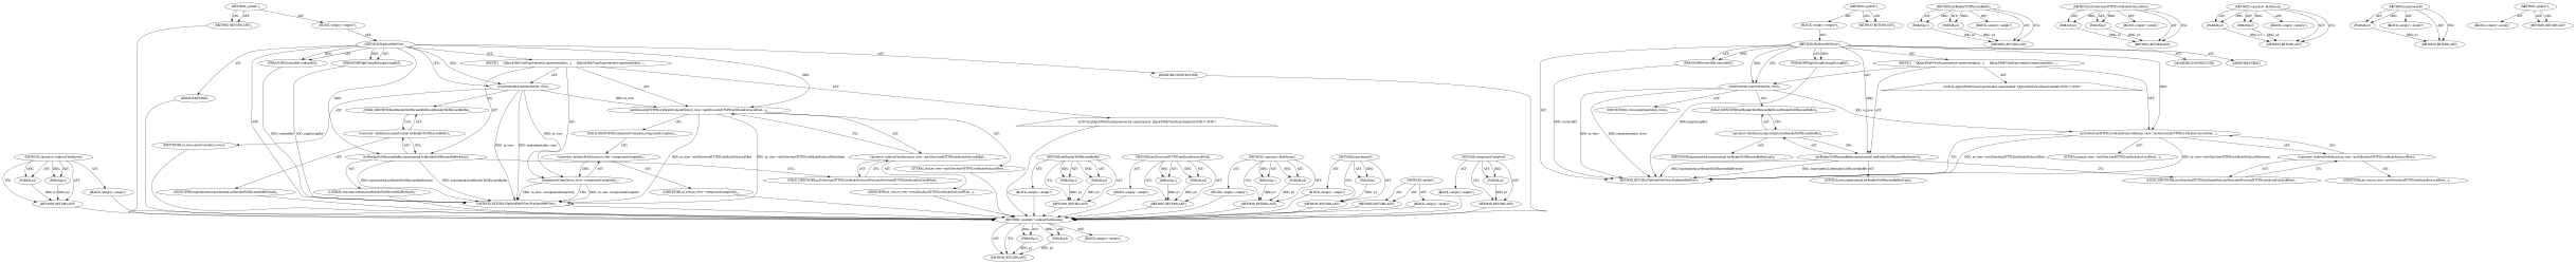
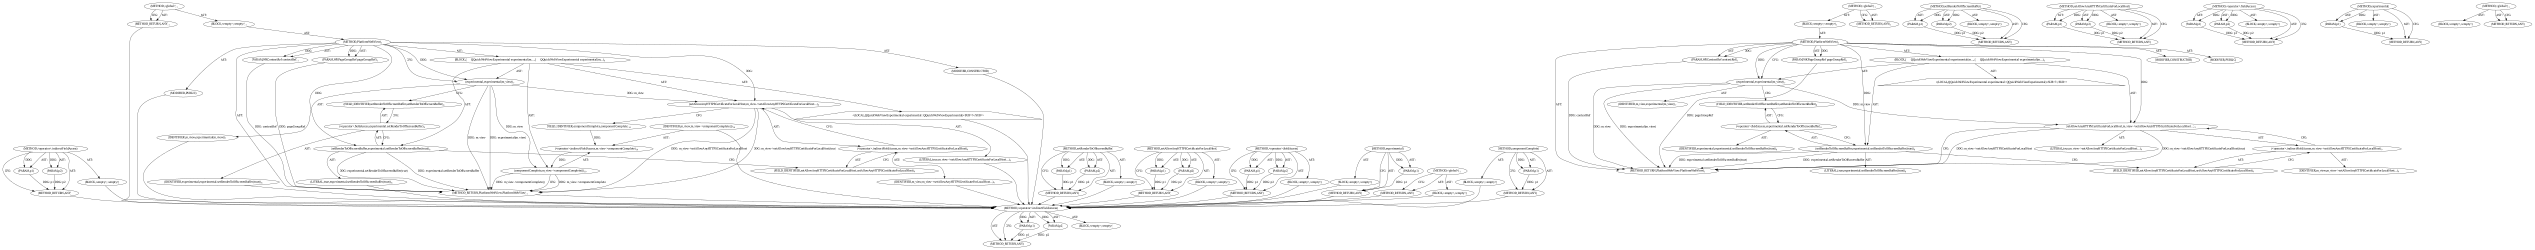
  digraph {
    fontname="PT Serif"
    node [fontname="PT Serif"]
    edge [fontname="PT Serif"]
    n1 [label=<(METHOD,&lt;operator&gt;.indirectFieldAccess)>]
    n2 [label=<(PARAM,p1)>]
    n3 [label=<(PARAM,p2)>]
    n4 [label=<(BLOCK,&lt;empty&gt;,&lt;empty&gt;)>]
    n5 [label=<(METHOD_RETURN,ANY)>]
    n6 [label=<(METHOD,&lt;global&gt;)<SUB>1</SUB>>]
    n7 [label=<(BLOCK,&lt;empty&gt;,&lt;empty&gt;)<SUB>1</SUB>>]
    n8 [label=<(METHOD_RETURN,ANY)<SUB>1</SUB>>]
    n9 [label=<(METHOD,PlatformWebView)<SUB>1</SUB>>]
    n10 [label=<(PARAM,WKContextRef contextRef)<SUB>1</SUB>>]
    n11 [label=<(PARAM,WKPageGroupRef pageGroupRef)<SUB>1</SUB>>]
    n12 [label=<(BLOCK,{      QQuickWebViewExperimental experimental(m...,{      QQuickWebViewExperimental experimental(m...)<SUB>6</SUB>>]
    n13 [label=<(experimental,experimental(m_view))<SUB>7</SUB>>]
    n14 [label=<(setRenderToOffscreenBuffer,experimental.setRenderToOffscreenBuffer(true))<SUB>8</SUB>>]
    n15 [label=<(setAllowAnyHTTPSCertificateForLocalHost,m_view-&gt;setAllowAnyHTTPSCertificateForLocalHost...)<SUB>9</SUB>>]
    n16 [label=<(MODIFIER,CONSTRUCTOR)>]
    n17 [label=<(MODIFIER,PUBLIC)>]
    n18 [label=<(METHOD_RETURN,PlatformWebView.PlatformWebView)<SUB>1</SUB>>]
    n19 [label="<(LOCAL,QQuickWebViewExperimental experimental: QQuickWebViewExperimental)<SUB>7</SUB>>" shape=trapezium]
    n20 [label=<(IDENTIFIER,m_view,experimental(m_view))<SUB>7</SUB>>]
    n21 [label=<(FIELD_IDENTIFIER,setRenderToOffscreenBuffer,setRenderToOffscreenBuffer)<SUB>8</SUB>>]
    n22 [label=<(&lt;operator&gt;.fieldAccess,experimental.setRenderToOffscreenBuffer)<SUB>8</SUB>>]
    n23 [label=<(LITERAL,true,experimental.setRenderToOffscreenBuffer(true))<SUB>8</SUB>>]
    n24 [label=<(FIELD_IDENTIFIER,setAllowAnyHTTPSCertificateForLocalHost,setAllowAnyHTTPSCertificateForLocalHost)<SUB>9</SUB>>]
    n25 [label=<(&lt;operator&gt;.indirectFieldAccess,m_view-&gt;setAllowAnyHTTPSCertificateForLocalHost)<SUB>9</SUB>>]
    n26 [label=<(LITERAL,true,m_view-&gt;setAllowAnyHTTPSCertificateForLocalHost...)<SUB>9</SUB>>]
    n27 [label=<(IDENTIFIER,experimental,experimental.setRenderToOffscreenBuffer(true))<SUB>8</SUB>>]
    n28 [label=<(IDENTIFIER,m_view,m_view-&gt;setAllowAnyHTTPSCertificateForLocalHost...)<SUB>9</SUB>>]
    n29 [label=<(METHOD,setRenderToOffscreenBuffer)>]
    n30 [label=<(PARAM,p1)>]
    n31 [label=<(PARAM,p2)>]
    n32 [label=<(BLOCK,&lt;empty&gt;,&lt;empty&gt;)>]
    n33 [label=<(METHOD_RETURN,ANY)>]
    n34 [label=<(METHOD,setAllowAnyHTTPSCertificateForLocalHost)>]
    n35 [label=<(PARAM,p1)>]
    n36 [label=<(PARAM,p2)>]
    n37 [label=<(BLOCK,&lt;empty&gt;,&lt;empty&gt;)>]
    n38 [label=<(METHOD_RETURN,ANY)>]
    n39 [label=<(METHOD,&lt;operator&gt;.fieldAccess)>]
    n40 [label=<(PARAM,p1)>]
    n41 [label=<(PARAM,p2)>]
    n42 [label=<(BLOCK,&lt;empty&gt;,&lt;empty&gt;)>]
    n43 [label=<(METHOD_RETURN,ANY)>]
    n44 [label=<(METHOD,experimental)>]
    n45 [label=<(PARAM,p1)>]
    n46 [label=<(BLOCK,&lt;empty&gt;,&lt;empty&gt;)>]
    n47 [label=<(METHOD_RETURN,ANY)>]
    n48 [label=<(METHOD,&lt;global&gt;)<SUB>1</SUB>>]
    n49 [label=<(BLOCK,&lt;empty&gt;,&lt;empty&gt;)>]
    n50 [label=<(METHOD_RETURN,ANY)>]
    n51 [label=<(METHOD,&lt;operator&gt;.indirectFieldAccess)>]
    n52 [label=<(PARAM,p1)>]
    n53 [label=<(PARAM,p2)>]
    n54 [label=<(BLOCK,&lt;empty&gt;,&lt;empty&gt;)>]
    n55 [label=<(METHOD_RETURN,ANY)>]
    n56 [label=<(METHOD,&lt;global&gt;)<SUB>1</SUB>>]
    n57 [label=<(BLOCK,&lt;empty&gt;,&lt;empty&gt;)<SUB>1</SUB>>]
    n58 [label=<(METHOD_RETURN,ANY)<SUB>1</SUB>>]
    n59 [label=<(METHOD,PlatformWebView)<SUB>1</SUB>>]
    n60 [label=<(PARAM,WKContextRef contextRef)<SUB>1</SUB>>]
    n61 [label=<(PARAM,WKPageGroupRef pageGroupRef)<SUB>1</SUB>>]
    n62 [label=<(BLOCK,{      QQuickWebViewExperimental experimental(m...,{      QQuickWebViewExperimental experimental(m...)<SUB>6</SUB>>]
    n63 [label=<(experimental,experimental(m_view))<SUB>7</SUB>>]
    n64 [label=<(setRenderToOffscreenBuffer,experimental.setRenderToOffscreenBuffer(true))<SUB>8</SUB>>]
    n65 [label=<(setAllowAnyHTTPSCertificateForLocalHost,m_view-&gt;setAllowAnyHTTPSCertificateForLocalHost...)<SUB>9</SUB>>]
    n66 [label=<(MODIFIER,CONSTRUCTOR)>]
    n67 [label=<(MODIFIER,PUBLIC)>]
    n68 [label=<(METHOD_RETURN,PlatformWebView.PlatformWebView)<SUB>1</SUB>>]
    n69 [label="<(LOCAL,QQuickWebViewExperimental experimental: QQuickWebViewExperimental)<SUB>7</SUB>>" shape=trapezium]
    n70 [label=<(componentComplete,m_view-&gt;componentComplete())<SUB>10</SUB>>]
    n71 [label=<(IDENTIFIER,m_view,experimental(m_view))<SUB>7</SUB>>]
    n72 [label=<(FIELD_IDENTIFIER,setRenderToOffscreenBuffer,setRenderToOffscreenBuffer)<SUB>8</SUB>>]
    n73 [label=<(&lt;operator&gt;.fieldAccess,experimental.setRenderToOffscreenBuffer)<SUB>8</SUB>>]
    n74 [label=<(LITERAL,true,experimental.setRenderToOffscreenBuffer(true))<SUB>8</SUB>>]
    n75 [label=<(FIELD_IDENTIFIER,setAllowAnyHTTPSCertificateForLocalHost,setAllowAnyHTTPSCertificateForLocalHost)<SUB>9</SUB>>]
    n76 [label=<(&lt;operator&gt;.indirectFieldAccess,m_view-&gt;setAllowAnyHTTPSCertificateForLocalHost)<SUB>9</SUB>>]
    n77 [label=<(LITERAL,true,m_view-&gt;setAllowAnyHTTPSCertificateForLocalHost...)<SUB>9</SUB>>]
    n78 [label=<(FIELD_IDENTIFIER,componentComplete,componentComplete)<SUB>10</SUB>>]
    n79 [label=<(&lt;operator&gt;.indirectFieldAccess,m_view-&gt;componentComplete)<SUB>10</SUB>>]
    n80 [label=<(IDENTIFIER,experimental,experimental.setRenderToOffscreenBuffer(true))<SUB>8</SUB>>]
    n81 [label=<(IDENTIFIER,m_view,m_view-&gt;setAllowAnyHTTPSCertificateForLocalHost...)<SUB>9</SUB>>]
    n82 [label=<(IDENTIFIER,m_view,m_view-&gt;componentComplete())<SUB>10</SUB>>]
    n83 [label=<(METHOD,setRenderToOffscreenBuffer)>]
    n84 [label=<(PARAM,p1)>]
    n85 [label=<(PARAM,p2)>]
    n86 [label=<(BLOCK,&lt;empty&gt;,&lt;empty&gt;)>]
    n87 [label=<(METHOD_RETURN,ANY)>]
    n88 [label=<(METHOD,setAllowAnyHTTPSCertificateForLocalHost)>]
    n89 [label=<(PARAM,p1)>]
    n90 [label=<(PARAM,p2)>]
    n91 [label=<(BLOCK,&lt;empty&gt;,&lt;empty&gt;)>]
    n92 [label=<(METHOD_RETURN,ANY)>]
    n93 [label=<(METHOD,&lt;operator&gt;.fieldAccess)>]
    n94 [label=<(PARAM,p1)>]
    n95 [label=<(PARAM,p2)>]
    n96 [label=<(BLOCK,&lt;empty&gt;,&lt;empty&gt;)>]
    n97 [label=<(METHOD_RETURN,ANY)>]
    n98 [label=<(METHOD,experimental)>]
    n99 [label=<(PARAM,p1)>]
    n100 [label=<(BLOCK,&lt;empty&gt;,&lt;empty&gt;)>]
    n101 [label=<(METHOD_RETURN,ANY)>]
    n102 [label=<(METHOD,&lt;global&gt;)<SUB>1</SUB>>]
    n103 [label=<(BLOCK,&lt;empty&gt;,&lt;empty&gt;)>]
    n104 [label=<(METHOD_RETURN,ANY)>]
    n105 [label=<(METHOD,componentComplete)>]
    n106 [label=<(PARAM,p1)>]
    n107 [label=<(BLOCK,&lt;empty&gt;,&lt;empty&gt;)>]
    n108 [label=<(METHOD_RETURN,ANY)>]
    n1 -> n2 [label="AST: "]
    n1 -> n2 [label="DDG: "]
    n1 -> n3 [label="AST: "]
    n1 -> n3 [label="DDG: "]
    n1 -> n4 [label="AST: "]
    n1 -> n5 [label="AST: "]
    n1 -> n5 [label="CFG: "]
    n2 -> n5 [label="DDG: p1"]
    n3 -> n5 [label="DDG: p2"]
    n6 -> n7 [label="AST: "]
    n6 -> n8 [label="AST: "]
    n6 -> n8 [label="CFG: "]
    n7 -> n9 [label="AST: "]
    n9 -> n10 [label="AST: "]
    n9 -> n10 [label="DDG: "]
    n9 -> n11 [label="AST: "]
    n9 -> n11 [label="DDG: "]
    n9 -> n12 [label="AST: "]
    n9 -> n13 [label="CFG: "]
    n9 -> n13 [label="DDG: "]
    n9 -> n14 [label="DDG: "]
    n9 -> n15 [label="DDG: "]
    n9 -> n16 [label="AST: "]
    n9 -> n17 [label="AST: "]
    n9 -> n18 [label="AST: "]
    n10 -> n18 [label="DDG: contextRef"]
    n11 -> n18 [label="DDG: pageGroupRef"]
    n12 -> n13 [label="AST: "]
    n12 -> n14 [label="AST: "]
    n12 -> n15 [label="AST: "]
    n12 -> n19 [label="AST: "]
    n13 -> n15 [label="DDG: m_view"]
    n13 -> n18 [label="DDG: m_view"]
    n13 -> n18 [label="DDG: experimental(m_view)"]
    n13 -> n20 [label="AST: "]
    n13 -> n21 [label="CFG: "]
    n14 -> n18 [label="DDG: experimental.setRenderToOffscreenBuffer"]
    n14 -> n18 [label="DDG: experimental.setRenderToOffscreenBuffer(true)"]
    n14 -> n22 [label="AST: "]
    n14 -> n23 [label="AST: "]
    n14 -> n24 [label="CFG: "]
    n15 -> n18 [label="CFG: "]
    n15 -> n18 [label="DDG: m_view-&gt;setAllowAnyHTTPSCertificateForLocalHost"]
    n15 -> n18 [label="DDG: m_view-&gt;setAllowAnyHTTPSCertificateForLocalHost(true)"]
    n15 -> n25 [label="AST: "]
    n15 -> n26 [label="AST: "]
    n21 -> n22 [label="CFG: "]
    n22 -> n14 [label="CFG: "]
    n22 -> n21 [label="AST: "]
    n22 -> n27 [label="AST: "]
    n24 -> n25 [label="CFG: "]
    n25 -> n15 [label="CFG: "]
    n25 -> n24 [label="AST: "]
    n25 -> n28 [label="AST: "]
    n29 -> n30 [label="AST: "]
    n29 -> n30 [label="DDG: "]
    n29 -> n31 [label="AST: "]
    n29 -> n31 [label="DDG: "]
    n29 -> n32 [label="AST: "]
    n29 -> n33 [label="AST: "]
    n29 -> n33 [label="CFG: "]
    n30 -> n33 [label="DDG: p1"]
    n31 -> n33 [label="DDG: p2"]
    n34 -> n35 [label="AST: "]
    n34 -> n35 [label="DDG: "]
    n34 -> n36 [label="AST: "]
    n34 -> n36 [label="DDG: "]
    n34 -> n37 [label="AST: "]
    n34 -> n38 [label="AST: "]
    n34 -> n38 [label="CFG: "]
    n35 -> n38 [label="DDG: p1"]
    n36 -> n38 [label="DDG: p2"]
    n39 -> n40 [label="AST: "]
    n39 -> n40 [label="DDG: "]
    n39 -> n41 [label="AST: "]
    n39 -> n41 [label="DDG: "]
    n39 -> n42 [label="AST: "]
    n39 -> n43 [label="AST: "]
    n39 -> n43 [label="CFG: "]
    n40 -> n43 [label="DDG: p1"]
    n41 -> n43 [label="DDG: p2"]
    n44 -> n45 [label="AST: "]
    n44 -> n45 [label="DDG: "]
    n44 -> n46 [label="AST: "]
    n44 -> n47 [label="AST: "]
    n44 -> n47 [label="CFG: "]
    n45 -> n47 [label="DDG: p1"]
    n48 -> n49 [label="AST: "]
    n48 -> n50 [label="AST: "]
    n48 -> n50 [label="CFG: "]
    n51 -> n52 [label="AST: "]
    n51 -> n52 [label="DDG: "]
    n51 -> n53 [label="AST: "]
    n51 -> n53 [label="DDG: "]
    n51 -> n54 [label="AST: "]
    n51 -> n55 [label="AST: "]
    n51 -> n55 [label="CFG: "]
    n52 -> n55 [label="DDG: p1"]
    n53 -> n55 [label="DDG: p2"]
    n54 -> n1
    n55 -> n1
    n56 -> n57 [label="AST: "]
    n56 -> n58 [label="AST: "]
    n56 -> n58 [label="CFG: "]
    n57 -> n59 [label="AST: "]
    n58 -> n1
    n59 -> n60 [label="AST: "]
    n59 -> n60 [label="DDG: "]
    n59 -> n61 [label="AST: "]
    n59 -> n61 [label="DDG: "]
    n59 -> n62 [label="AST: "]
    n59 -> n63 [label="CFG: "]
    n59 -> n63 [label="DDG: "]
    n59 -> n64 [label="DDG: "]
    n59 -> n65 [label="DDG: "]
    n59 -> n66 [label="AST: "]
    n59 -> n67 [label="AST: "]
    n59 -> n68 [label="AST: "]
    n60 -> n68 [label="DDG: contextRef"]
    n61 -> n68 [label="DDG: pageGroupRef"]
    n62 -> n63 [label="AST: "]
    n62 -> n64 [label="AST: "]
    n62 -> n65 [label="AST: "]
    n62 -> n69 [label="AST: "]
    n62 -> n70 [label="AST: "]
    n63 -> n65 [label="DDG: m_view"]
    n63 -> n68 [label="DDG: m_view"]
    n63 -> n68 [label="DDG: experimental(m_view)"]
    n63 -> n70 [label="DDG: m_view"]
    n63 -> n71 [label="AST: "]
    n63 -> n72 [label="CFG: "]
    n64 -> n68 [label="DDG: experimental.setRenderToOffscreenBuffer"]
    n64 -> n68 [label="DDG: experimental.setRenderToOffscreenBuffer(true)"]
    n64 -> n73 [label="AST: "]
    n64 -> n74 [label="AST: "]
    n64 -> n75 [label="CFG: "]
    n65 -> n68 [label="DDG: m_view-&gt;setAllowAnyHTTPSCertificateForLocalHost"]
    n65 -> n68 [label="DDG: m_view-&gt;setAllowAnyHTTPSCertificateForLocalHost(true)"]
    n65 -> n76 [label="AST: "]
    n65 -> n77 [label="AST: "]
    n65 -> n78 [label="CFG: "]
    n66 -> n1
    n67 -> n1
    n68 -> n1
    n69 -> n1
    n70 -> n68 [label="CFG: "]
    n70 -> n68 [label="DDG: m_view-&gt;componentComplete"]
    n70 -> n68 [label="DDG: m_view-&gt;componentComplete()"]
    n70 -> n79 [label="AST: "]
    n71 -> n1
    n72 -> n73 [label="CFG: "]
    n73 -> n64 [label="CFG: "]
    n73 -> n72 [label="AST: "]
    n73 -> n80 [label="AST: "]
    n74 -> n1
    n75 -> n76 [label="CFG: "]
    n76 -> n65 [label="CFG: "]
    n76 -> n75 [label="AST: "]
    n76 -> n81 [label="AST: "]
    n77 -> n1
-   n78 -> n79 [label="CFG: "]
+   n78 -> n79 [label="DDG: "]
    n79 -> n70 [label="DDG: "]
-   n79 -> n82 [label="AST: "]
+   n82 -> n79 [label="AST: "]
    n80 -> n1
    n81 -> n1
    n82 -> n1
    n83 -> n84 [label="AST: "]
    n83 -> n84 [label="DDG: "]
    n83 -> n85 [label="AST: "]
    n83 -> n85 [label="DDG: "]
    n83 -> n86 [label="AST: "]
    n83 -> n87 [label="AST: "]
    n83 -> n87 [label="CFG: "]
    n84 -> n87 [label="DDG: p1"]
    n85 -> n87 [label="DDG: p2"]
    n86 -> n1
    n87 -> n1
    n88 -> n89 [label="AST: "]
    n88 -> n89 [label="DDG: "]
    n88 -> n90 [label="AST: "]
    n88 -> n90 [label="DDG: "]
    n88 -> n91 [label="AST: "]
    n88 -> n92 [label="AST: "]
    n88 -> n92 [label="CFG: "]
    n89 -> n92 [label="DDG: p1"]
    n90 -> n92 [label="DDG: p2"]
    n91 -> n1
    n92 -> n1
    n93 -> n94 [label="AST: "]
    n93 -> n94 [label="DDG: "]
    n93 -> n95 [label="AST: "]
    n93 -> n95 [label="DDG: "]
    n93 -> n96 [label="AST: "]
    n93 -> n97 [label="AST: "]
    n93 -> n97 [label="CFG: "]
    n94 -> n97 [label="DDG: p1"]
    n95 -> n97 [label="DDG: p2"]
    n96 -> n1
    n97 -> n1
    n98 -> n99 [label="AST: "]
    n98 -> n99 [label="DDG: "]
    n98 -> n100 [label="AST: "]
    n98 -> n101 [label="AST: "]
    n98 -> n101 [label="CFG: "]
    n99 -> n101 [label="DDG: p1"]
    n100 -> n1
    n101 -> n1
    n102 -> n103 [label="AST: "]
    n102 -> n104 [label="AST: "]
    n102 -> n104 [label="CFG: "]
    n103 -> n1
    n104 -> n1
    n105 -> n106 [label="AST: "]
    n105 -> n106 [label="DDG: "]
    n105 -> n107 [label="AST: "]
    n105 -> n108 [label="AST: "]
    n105 -> n108 [label="CFG: "]
    n106 -> n108 [label="DDG: p1"]
    n107 -> n1
    n108 -> n1
  }
